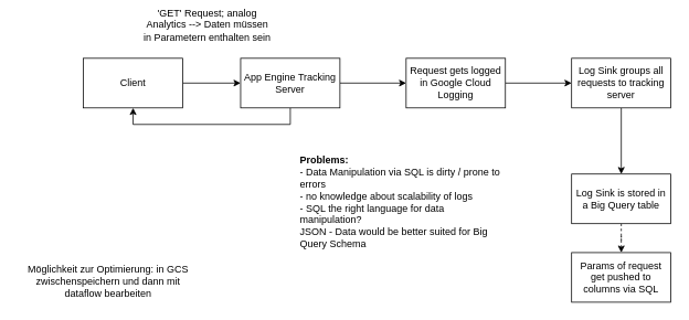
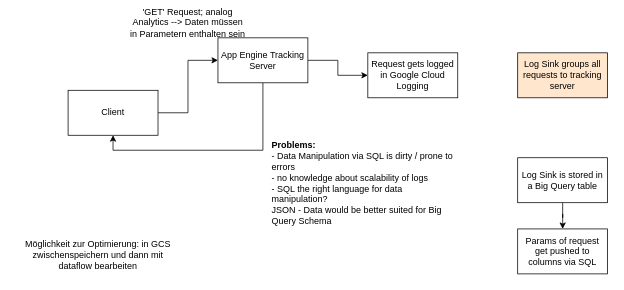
  <mxCell id="0" />
  <mxCell id="1" parent="0" />
  <mxCell id="2" style="edgeStyle=orthogonalEdgeStyle;rounded=0;orthogonalLoop=1;jettySize=auto;html=1;exitX=1;exitY=0.5;exitDx=0;exitDy=0;entryX=0;entryY=0.5;entryDx=0;entryDy=0;" parent="1" source="3" target="6" edge="1"><mxGeometry relative="1" as="geometry" /></mxCell>
- <mxCell id="3" value="Client" style="rounded=0;whiteSpace=wrap;html=1;" parent="1" vertex="1"><mxGeometry x="100" y="70" width="120" height="60" as="geometry" /></mxCell>
+ <mxCell id="3" value="Client" style="rounded=0;whiteSpace=wrap;html=1;" parent="1" vertex="1"><mxGeometry x="90" y="120" width="120" height="60" as="geometry" /></mxCell>
  <mxCell id="4" style="edgeStyle=orthogonalEdgeStyle;rounded=0;orthogonalLoop=1;jettySize=auto;html=1;exitX=0.5;exitY=1;exitDx=0;exitDy=0;entryX=0.5;entryY=1;entryDx=0;entryDy=0;" parent="1" source="6" target="3" edge="1"><mxGeometry relative="1" as="geometry" /></mxCell>
  <mxCell id="5" value="" style="edgeStyle=orthogonalEdgeStyle;rounded=0;orthogonalLoop=1;jettySize=auto;html=1;" parent="1" source="6" target="9" edge="1"><mxGeometry relative="1" as="geometry" /></mxCell>
- <mxCell id="6" value="App Engine Tracking Server" style="rounded=0;whiteSpace=wrap;html=1;" parent="1" vertex="1"><mxGeometry x="290" y="70" width="120" height="60" as="geometry" /></mxCell>
+ <mxCell id="6" value="App Engine Tracking Server" style="rounded=0;whiteSpace=wrap;html=1;" parent="1" vertex="1"><mxGeometry x="290" y="50" width="120" height="60" as="geometry" /></mxCell>
  <mxCell id="7" value="'GET' Request; analog Analytics --&amp;gt; Daten müssen in Parametern enthalten sein" style="text;html=1;strokeColor=none;fillColor=none;align=center;verticalAlign=middle;whiteSpace=wrap;rounded=0;" parent="1" vertex="1"><mxGeometry x="170" y="20" width="160" height="20" as="geometry" /></mxCell>
- <mxCell id="8" value="" style="edgeStyle=orthogonalEdgeStyle;rounded=0;orthogonalLoop=1;jettySize=auto;html=1;" parent="1" source="9" target="11" edge="1"><mxGeometry relative="1" as="geometry" /></mxCell>
  <mxCell id="9" value="Request gets logged in Google Cloud Logging" style="whiteSpace=wrap;html=1;rounded=0;" parent="1" vertex="1"><mxGeometry x="490" y="70" width="120" height="60" as="geometry" /></mxCell>
- <mxCell id="10" value="" style="edgeStyle=orthogonalEdgeStyle;rounded=0;orthogonalLoop=1;jettySize=auto;html=1;" parent="1" source="11" target="13" edge="1"><mxGeometry relative="1" as="geometry" /></mxCell>
- <mxCell id="11" value="Log Sink groups all requests to tracking server" style="whiteSpace=wrap;html=1;rounded=0;" parent="1" vertex="1"><mxGeometry x="690" y="70" width="120" height="60" as="geometry" /></mxCell>
- <mxCell id="12" value="" style="edgeStyle=orthogonalEdgeStyle;rounded=0;orthogonalLoop=1;jettySize=auto;html=1;dashed=1;" parent="1" source="13" target="14" edge="1"><mxGeometry relative="1" as="geometry" /></mxCell>
+ <mxCell id="11" value="Log Sink groups all requests to tracking server" style="whiteSpace=wrap;html=1;rounded=0;fillColor=#ffe6cc;" parent="1" vertex="1"><mxGeometry x="690" y="70" width="120" height="60" as="geometry" /></mxCell>
+ <mxCell id="12" value="" style="edgeStyle=orthogonalEdgeStyle;rounded=0;orthogonalLoop=1;jettySize=auto;html=1;" parent="1" source="13" target="14" edge="1"><mxGeometry relative="1" as="geometry" /></mxCell>
  <mxCell id="13" value="Log Sink is stored in a Big Query table" style="whiteSpace=wrap;html=1;rounded=0;" parent="1" vertex="1"><mxGeometry x="690" y="210" width="120" height="60" as="geometry" /></mxCell>
  <mxCell id="14" value="Params of request get pushed to columns via SQL " style="whiteSpace=wrap;html=1;rounded=0;" parent="1" vertex="1"><mxGeometry x="690" y="305" width="120" height="60" as="geometry" /></mxCell>
  <mxCell id="15" value="&lt;div&gt;&lt;b&gt;Problems:&lt;/b&gt;&lt;br&gt;&lt;/div&gt;&lt;div&gt;- Data Manipulation via SQL is dirty / prone to errors&lt;/div&gt;&lt;div&gt;- no knowledge about scalability of logs&lt;/div&gt;&lt;div&gt;- SQL the right language for data manipulation?&lt;br&gt;&lt;/div&gt;&lt;div&gt;JSON - Data would be better suited for Big Query Schema&lt;br&gt;&lt;/div&gt;" style="text;html=1;strokeColor=none;fillColor=none;align=left;verticalAlign=middle;whiteSpace=wrap;rounded=0;" parent="1" vertex="1"><mxGeometry x="360" y="234" width="250" height="20" as="geometry" /></mxCell>
  <mxCell id="16" value="Möglichkeit zur Optimierung: in GCS zwischenspeichern und dann mit dataflow bearbeiten" style="text;html=1;strokeColor=none;fillColor=none;align=center;verticalAlign=middle;whiteSpace=wrap;rounded=0;" vertex="1" parent="1"><mxGeometry x="20" y="330" width="220" height="20" as="geometry" /></mxCell>
